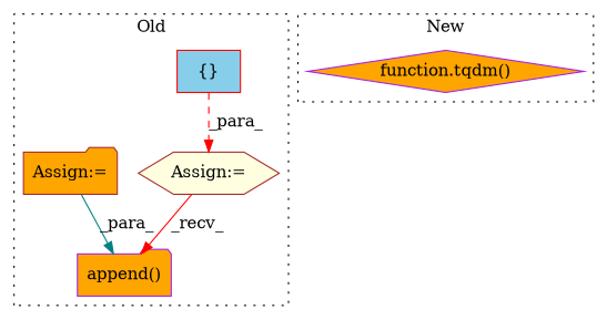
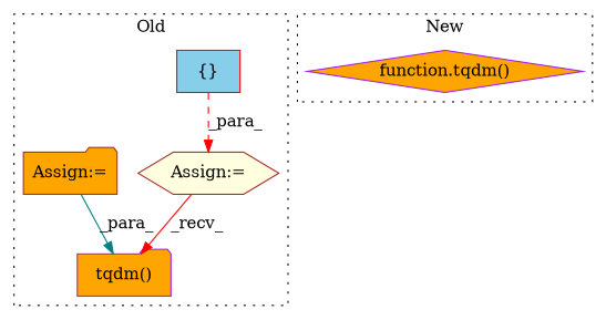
  digraph {
    node [a=75 l=3 shape=folder style=filled fillcolor=orange color=purple]
    edge [color=red style=solid]
-   n1 [l="25,1" label="append()" s="8676,8721"]
+   n1 [l="25,1" label="tqdm()" s="8676,8721"]
    n2 [a=59 l="2,1" label="{}" s="8559,8559" shape=box fillcolor=skyblue color=red]
    n3 [a=68 label="Assign:=" s=8556 shape=hexagon fillcolor=lightyellow color=brown]
    n4 [a=68 label="Assign:=" s=8598 color=brown]
    n5 [l="5,1" label="function.tqdm()" s="8492,8524" shape=diamond]
    subgraph cluster_1 {
      label=Old
      style=dotted
      n1
      n2
      n3
      n4
    }
    subgraph cluster_2 {
      label=New
      style=dotted
      n5
    }
    n2 -> n3 [label=_para_ style=dashed]
    n3 -> n1 [label=_recv_]
    n4 -> n1 [label=_para_ color=teal]
  }
